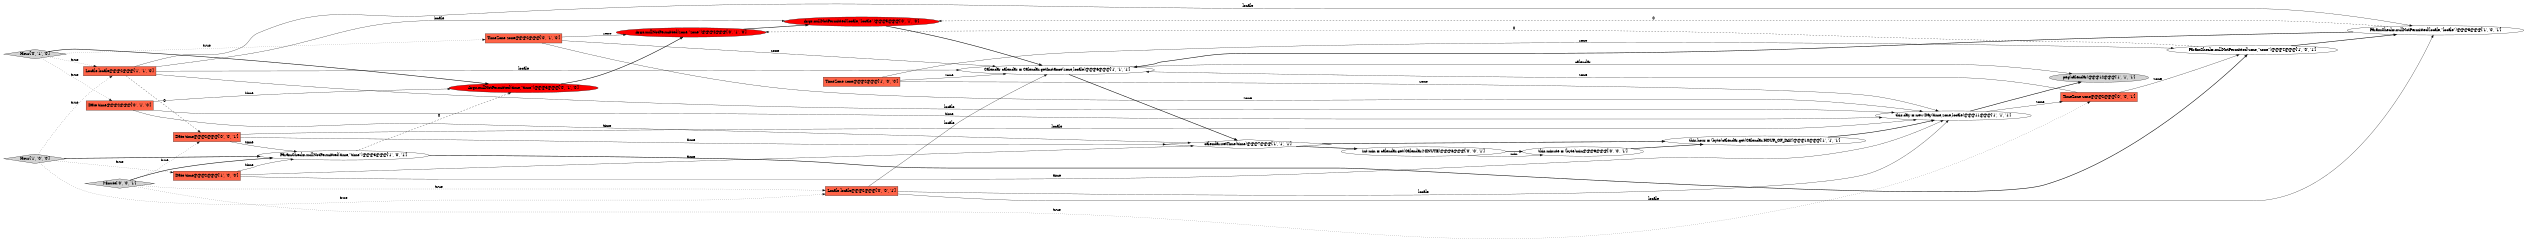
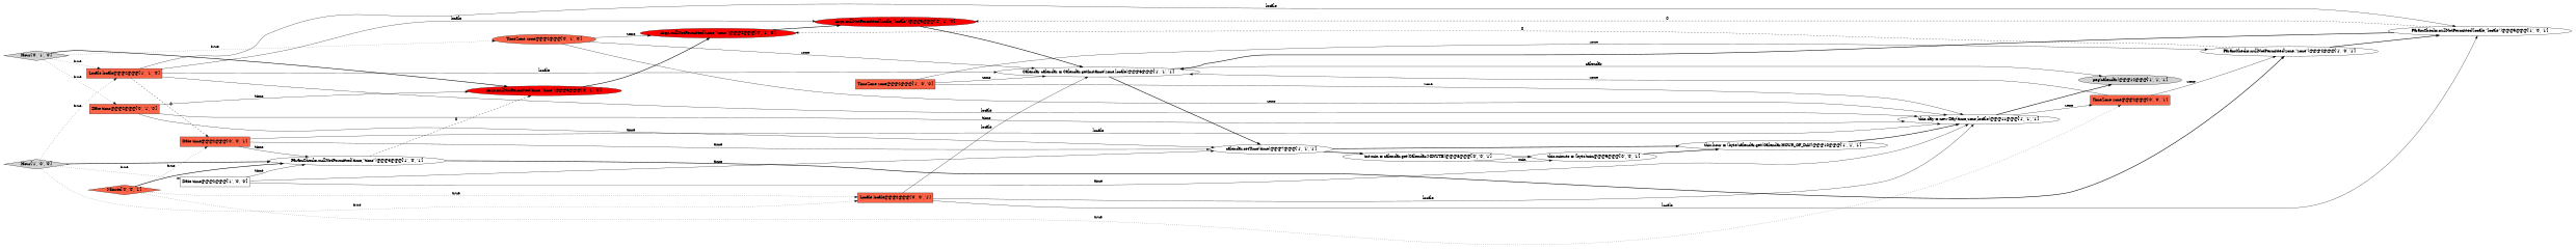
  digraph {
    rankdir=LR
    node [fillcolor=white shape=ellipse style=filled]
    edge [style=solid]
    n1 [fillcolor=tomato label="Date time@@@2@@@['0', '1', '0']" shape=box]
    n2 [fillcolor=red label="Args.nullNotPermitted(time,\"time\")@@@3@@@['0', '1', '0']"]
-   n3 [label="calendar.setTime(time)@@@7@@@['1', '1', '1']" shape=diamond]
+   n3 [label="calendar.setTime(time)@@@7@@@['1', '1', '1']"]
    n4 [label="this.day = new Day(time,zone,locale)@@@11@@@['1', '1', '1']"]
    n5 [fillcolor=red label="Args.nullNotPermitted(zone,\"zone\")@@@4@@@['0', '1', '0']"]
    n6 [label="int min = calendar.get(Calendar.MINUTE)@@@8@@@['0', '0', '1']"]
    n7 [label="this.hour = (byte)calendar.get(Calendar.HOUR_OF_DAY)@@@10@@@['1', '1', '1']"]
    n8 [fillcolor=lightgray label="peg(calendar)@@@12@@@['1', '1', '1']"]
    n9 [fillcolor=tomato label="TimeZone zone@@@2@@@['0', '0', '1']" shape=box]
    n10 [fillcolor=tomato label="Locale locale@@@2@@@['0', '0', '1']" shape=box]
    n11 [label="ParamChecks.nullNotPermitted(locale,\"locale\")@@@5@@@['1', '0', '1']"]
    n12 [label="Calendar calendar = Calendar.getInstance(zone,locale)@@@6@@@['1', '1', '1']"]
    n13 [fillcolor=red label="Args.nullNotPermitted(locale,\"locale\")@@@5@@@['0', '1', '0']"]
-   n14 [fillcolor=tomato label="Date time@@@2@@@['1', '0', '0']" shape=box]
+   n14 [label="Date time@@@2@@@['1', '0', '0']" shape=box]
    n15 [label="ParamChecks.nullNotPermitted(time,\"time\")@@@3@@@['1', '0', '1']"]
    n16 [label="ParamChecks.nullNotPermitted(zone,\"zone\")@@@4@@@['1', '0', '1']"]
    n17 [label="this.minute = (byte)min@@@9@@@['0', '0', '1']"]
-   n18 [fillcolor=tomato label="TimeZone zone@@@2@@@['0', '1', '0']" shape=box]
+   n18 [fillcolor=tomato label="TimeZone zone@@@2@@@['0', '1', '0']"]
    n19 [fillcolor=lightgray label="Hour['0', '1', '0']" shape=diamond]
    n20 [fillcolor=tomato label="Locale locale@@@2@@@['1', '1', '0']" shape=box]
    n21 [fillcolor=tomato label="Date time@@@2@@@['0', '0', '1']" shape=box]
    n22 [fillcolor=tomato label="TimeZone zone@@@2@@@['1', '0', '0']" shape=box]
    n23 [fillcolor=lightgray label="Hour['1', '0', '0']" shape=diamond]
-   n24 [fillcolor=lightgray label="Minute['0', '0', '1']" shape=diamond]
+   n24 [fillcolor=tomato label="Minute['0', '0', '1']" shape=diamond]
    n1 -> n2 [label=time]
    n1 -> n3 [label=time]
    n1 -> n4 [label=time]
    n2 -> n5 [style=bold]
    n3 -> n6 [style=bold]
    n3 -> n7 [style=bold]
    n4 -> n8 [style=bold]
    n4 -> n9 [label=zone]
    n5 -> n13 [style=bold]
    n6 -> n17 [style=bold]
    n6 -> n17 [label=min]
    n7 -> n4 [style=bold]
    n9 -> n12 [label=zone]
    n9 -> n16 [label=zone]
    n10 -> n4 [label=locale]
    n10 -> n11 [label=locale]
    n10 -> n12 [label=locale]
    n11 -> n12 [style=bold]
    n11 -> n13 [label=0 style=dashed]
    n12 -> n3 [style=bold]
    n12 -> n8 [label=calendar]
    n13 -> n12 [style=bold]
    n14 -> n3 [label=time]
    n14 -> n4 [label=time]
    n14 -> n15 [label=time]
    n15 -> n2 [label=0 style=dashed]
    n15 -> n16 [style=bold]
    n16 -> n5 [label=0 style=dashed]
    n16 -> n11 [style=bold]
    n17 -> n7 [style=bold]
    n18 -> n4 [label=zone]
    n18 -> n5 [label=zone]
    n18 -> n12 [label=zone]
    n19 -> n1 [label=true style=dotted]
    n19 -> n2 [style=bold]
    n19 -> n18 [label=true style=dotted]
    n19 -> n20 [label=true style=dotted]
    n20 -> n4 [label=locale]
    n20 -> n11 [label=locale]
    n20 -> n12 [label=locale]
    n20 -> n13 [label=locale]
    n20 -> n21 [label=0 style=dashed]
    n21 -> n3 [label=time]
    n21 -> n4 [label=locale]
    n21 -> n15 [label=time]
    n22 -> n4 [label=zone]
    n22 -> n12 [label=zone]
    n22 -> n16 [label=zone]
    n23 -> n10 [label=true style=dotted]
    n23 -> n14 [label=true style=dotted]
    n23 -> n15 [style=bold]
    n23 -> n20 [label=true style=dotted]
    n24 -> n9 [label=true style=dotted]
    n24 -> n10 [label=true style=dotted]
    n24 -> n15 [style=bold]
    n24 -> n21 [label=true style=dotted]
  }
